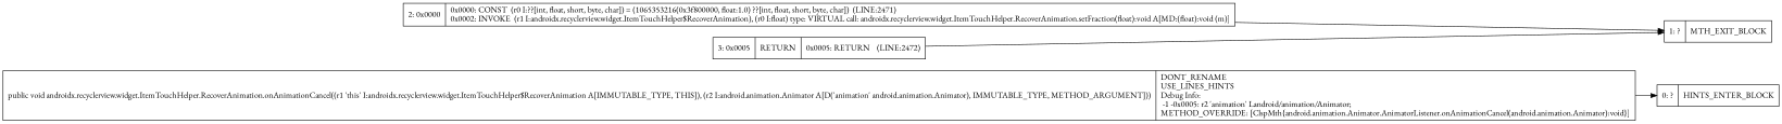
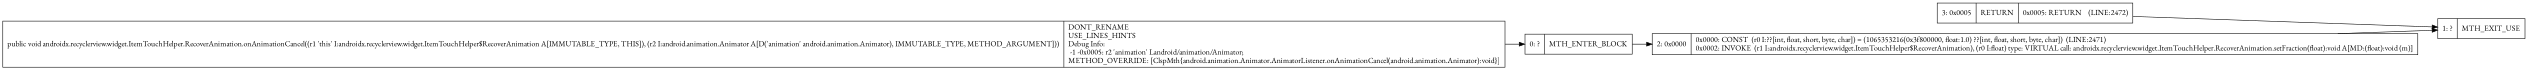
  digraph {
    fontname="EB Garamond"
    rankdir=LR
    node [fontname="EB Garamond" shape=record]
    edge [fontname="EB Garamond"]
-   n1 [label="{0\:\ ?|HINTS_ENTER_BLOCK\l}"]
+   n1 [label="{0\:\ ?|MTH_ENTER_BLOCK\l}"]
    n2 [label="{2\:\ 0x0000|0x0000: CONST  (r0 I:??[int, float, short, byte, char]) = (1065353216(0x3f800000, float:1.0) ??[int, float, short, byte, char])  (LINE:2471)\l0x0002: INVOKE  (r1 I:androidx.recyclerview.widget.ItemTouchHelper$RecoverAnimation), (r0 I:float) type: VIRTUAL call: androidx.recyclerview.widget.ItemTouchHelper.RecoverAnimation.setFraction(float):void A[MD:(float):void (m)]\l}"]
-   n3 [label="{1\:\ ?|MTH_EXIT_BLOCK\l}"]
+   n3 [label="{1\:\ ?|MTH_EXIT_USE\l}"]
    n4 [label="{3\:\ 0x0005|RETURN\l|0x0005: RETURN    (LINE:2472)\l}"]
    n5 [label="{public void androidx.recyclerview.widget.ItemTouchHelper.RecoverAnimation.onAnimationCancel((r1 'this' I:androidx.recyclerview.widget.ItemTouchHelper$RecoverAnimation A[IMMUTABLE_TYPE, THIS]), (r2 I:android.animation.Animator A[D('animation' android.animation.Animator), IMMUTABLE_TYPE, METHOD_ARGUMENT]))  | DONT_RENAME\lUSE_LINES_HINTS\lDebug Info:\l  \-1 \-0x0005: r2 'animation' Landroid\/animation\/Animator;\lMETHOD_OVERRIDE: [ClspMth\{android.animation.Animator.AnimatorListener.onAnimationCancel(android.animation.Animator):void\}]\l}"]
+   n1 -> n2
    n2 -> n3
    n4 -> n3
    n5 -> n1
  }
